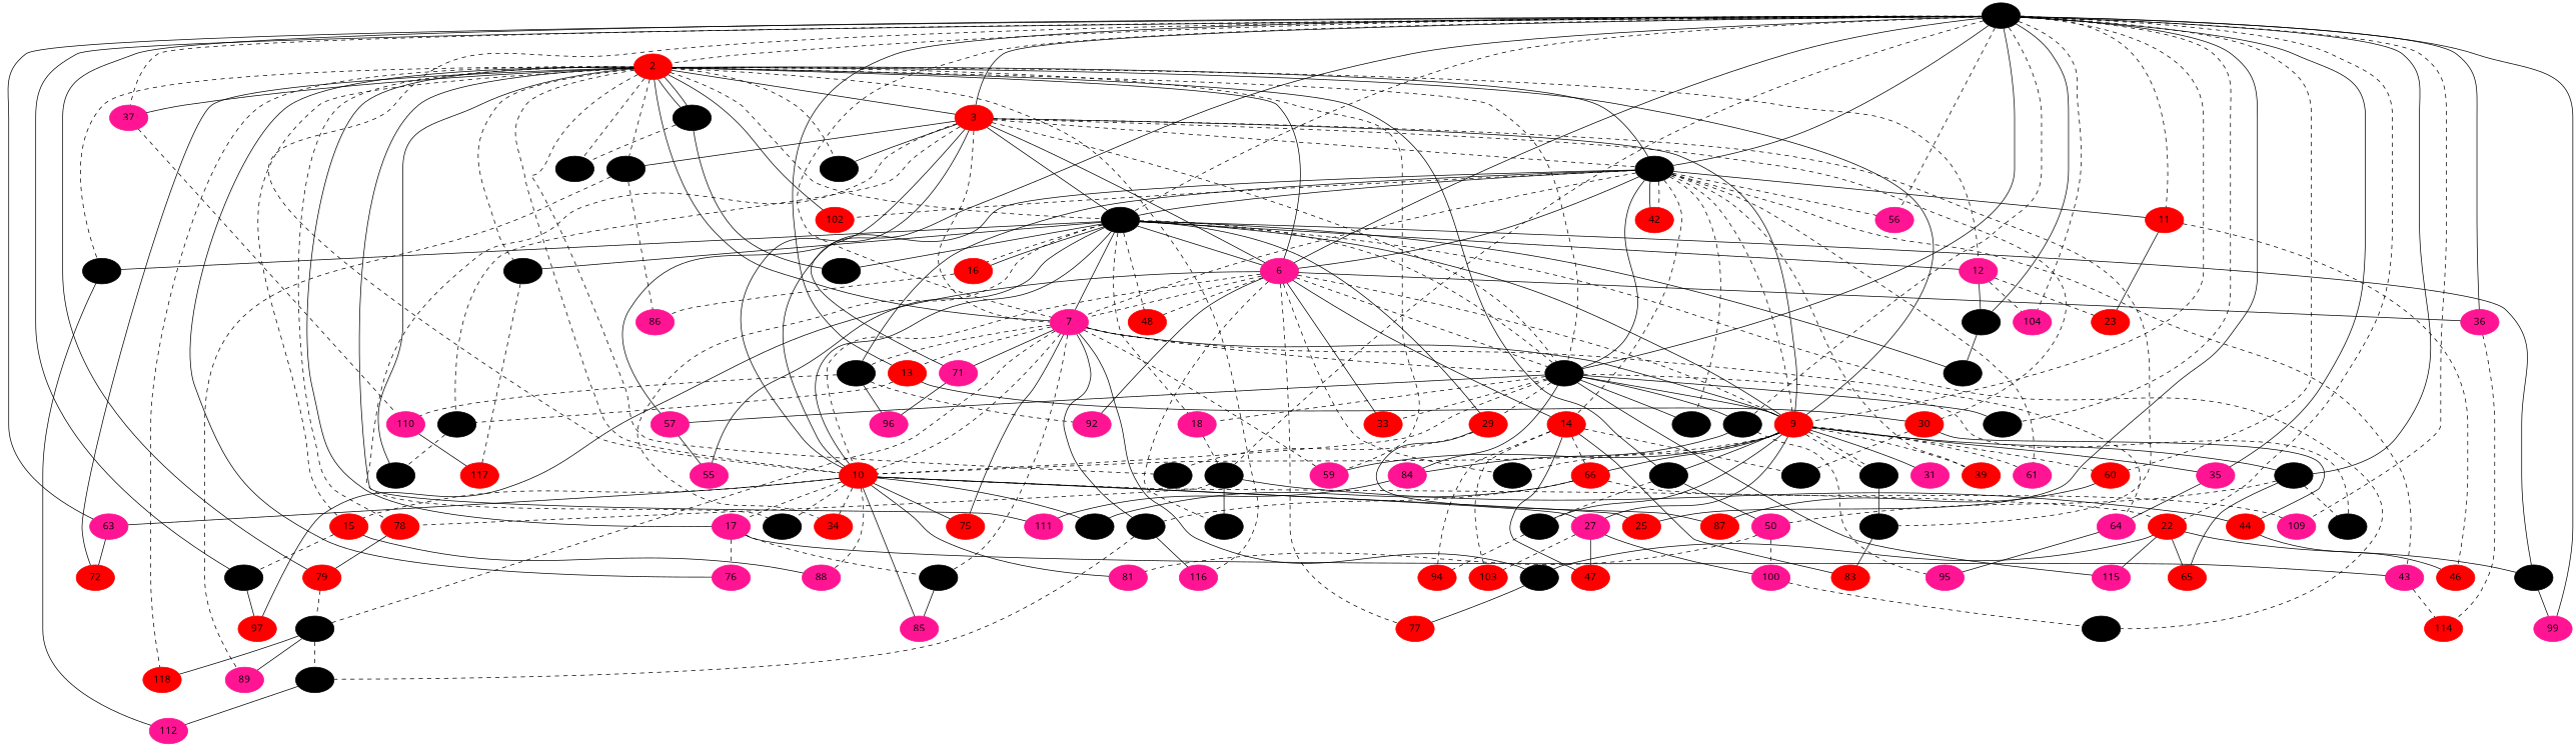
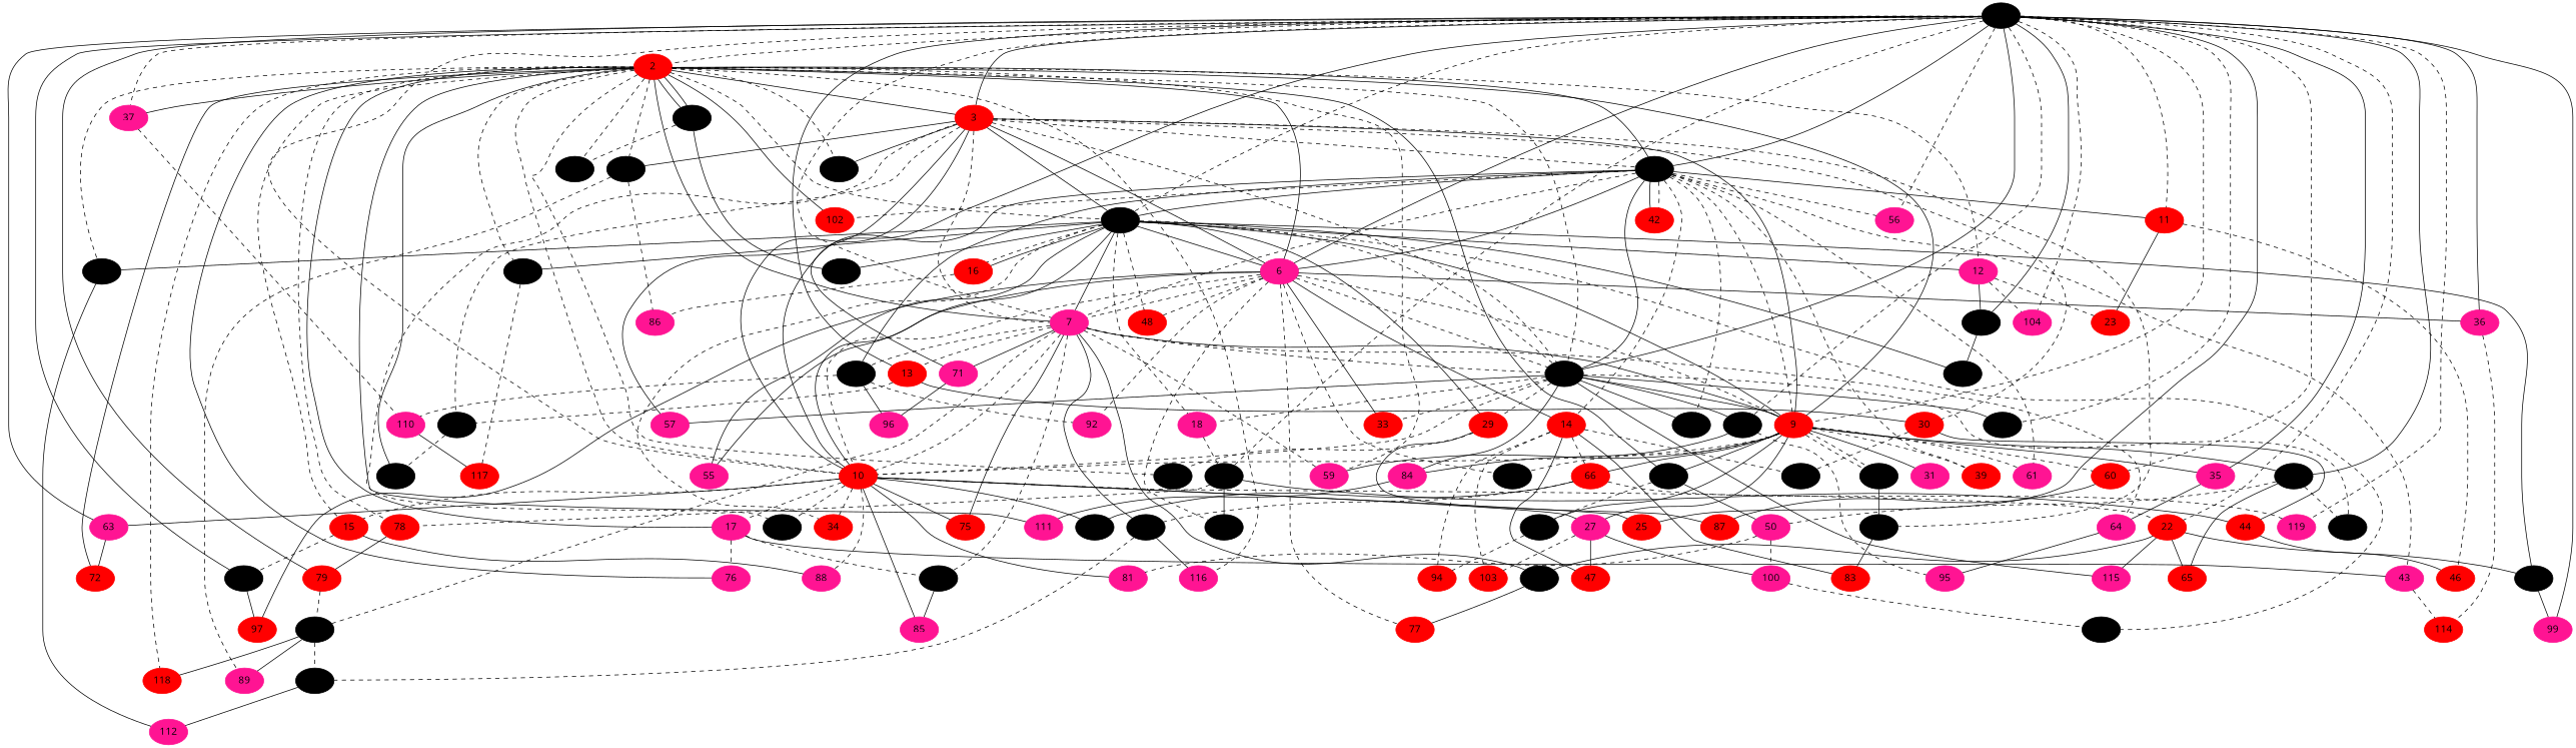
  graph {
    fontname="Open Sans"
    node [color=black fontname="Open Sans" style=filled]
    edge [fontname="Open Sans" style=solid]
    2 [color=red]
    1
    3 [color=red]
    4
    5
    6 [color=deeppink]
    7 [color=deeppink]
    8
    9 [color=red]
    10 [color=red]
    11 [color=red]
    13 [color=red]
    21
    22 [color=red]
    25 [color=red]
    35 [color=deeppink]
    36 [color=deeppink]
    37 [color=deeppink]
    38
    41
    52
    54
    56 [color=deeppink]
    60 [color=red]
    63 [color=deeppink]
    71 [color=deeppink]
    79 [color=red]
    90
    99 [color=deeppink]
    104 [color=deeppink]
-   109 [color=deeppink]
+   109 [color=deeppink label=119]
    12 [color=deeppink]
    15 [color=red]
    17 [color=deeppink]
    20
    24
    28
    45
    49
    58
    59 [color=deeppink]
    62
    68
    72 [color=red]
    76 [color=deeppink]
    78 [color=red]
    91
    102 [color=red]
    111 [color=deeppink]
    116 [color=deeppink]
    118 [color=red]
    30 [color=red]
    40
    57 [color=deeppink]
    74
    93
    14 [color=red]
    32
    39 [color=red]
    42 [color=red]
    43 [color=deeppink]
    51
    61 [color=deeppink]
    16 [color=red]
    18 [color=deeppink]
    26
    29 [color=red]
    34 [color=red]
    48 [color=red]
    55 [color=deeppink]
    69
    108
    113
    33 [color=red]
    53
    77 [color=red]
    92 [color=deeppink]
    97 [color=red]
    101
    64 [color=deeppink]
    73
    75 [color=red]
    80
    82
    98
    70
    84 [color=deeppink]
    115 [color=deeppink]
    31 [color=deeppink]
    19
    27 [color=deeppink]
    66 [color=red]
    67
    81 [color=deeppink]
    85 [color=deeppink]
    88 [color=deeppink]
    106
    23 [color=red]
    46 [color=red]
    50 [color=deeppink]
    65 [color=red]
    114 [color=red]
    110 [color=deeppink]
    44 [color=red]
    95 [color=deeppink]
    87 [color=red]
    96 [color=deeppink]
    112 [color=deeppink]
    86 [color=deeppink]
    89 [color=deeppink]
    117 [color=red]
    105
    83 [color=red]
    47 [color=red]
    94 [color=red]
    103 [color=red]
    107
    100 [color=deeppink]
    2 -- 3
    2 -- 4
    2 -- 5 [style=dashed]
    2 -- 6
    2 -- 7
    2 -- 8 [style=dashed]
    2 -- 9
    2 -- 10 [style=dashed]
    2 -- 37
    2 -- 12 [style=dashed]
    2 -- 15 [style=dashed]
    2 -- 17
    2 -- 20 [style=dashed]
    2 -- 24
    2 -- 24
    2 -- 28
    2 -- 45 [style=dashed]
    2 -- 49
    2 -- 58 [style=dashed]
    2 -- 59 [style=dashed]
    2 -- 62 [style=dashed]
    2 -- 68 [style=dashed]
    2 -- 72
    2 -- 76
    2 -- 78 [style=dashed]
    2 -- 91 [style=dashed]
    2 -- 102
    2 -- 111
    2 -- 116 [style=dashed]
    2 -- 118 [style=dashed]
    1 -- 2 [style=dashed]
    1 -- 3
    1 -- 4
    1 -- 5 [style=dashed]
    1 -- 6
    1 -- 7 [style=dashed]
    1 -- 8
    1 -- 9 [style=dashed]
    1 -- 10 [style=dashed]
    1 -- 11 [style=dashed]
    1 -- 13
    1 -- 21
    1 -- 22 [style=dashed]
    1 -- 25
    1 -- 35
    1 -- 36
    1 -- 37 [style=dashed]
    1 -- 38 [style=dashed]
    1 -- 41 [style=dashed]
    1 -- 52
    1 -- 54 [style=dashed]
    1 -- 56 [style=dashed]
    1 -- 60 [style=dashed]
    1 -- 63
    1 -- 71
    1 -- 79
    1 -- 90
    1 -- 99
    1 -- 104 [style=dashed]
    1 -- 109 [style=dashed]
    3 -- 4 [style=dashed]
    3 -- 5
    3 -- 6
    3 -- 7 [style=dashed]
    3 -- 8 [style=dashed]
    3 -- 9
    3 -- 10
    3 -- 20
    3 -- 68
    3 -- 30 [style=dashed]
    3 -- 40 [style=dashed]
    3 -- 57
    3 -- 74 [style=dashed]
    3 -- 93 [style=dashed]
    4 -- 5
    4 -- 6
    4 -- 7 [style=dashed]
    4 -- 8
    4 -- 9 [style=dashed]
    4 -- 10
    4 -- 11
    4 -- 56 [style=dashed]
    4 -- 102 [style=dashed]
    4 -- 14 [style=dashed]
    4 -- 32
    4 -- 39 [style=dashed]
    4 -- 42
    4 -- 42 [style=dashed]
    4 -- 43 [style=dashed]
    4 -- 51 [style=dashed]
    4 -- 61 [style=dashed]
    5 -- 6
    5 -- 7
    5 -- 8 [style=dashed]
    5 -- 9
    5 -- 10
    5 -- 12
    5 -- 58
    5 -- 91
    5 -- 16 [style=dashed]
    5 -- 16
    5 -- 18 [style=dashed]
    5 -- 26
    5 -- 29
    5 -- 34 [style=dashed]
    5 -- 48 [style=dashed]
    5 -- 55
    5 -- 69
    5 -- 108 [style=dashed]
    5 -- 113
    6 -- 7 [style=dashed]
    6 -- 8 [style=dashed]
    6 -- 9 [style=dashed]
    6 -- 10 [style=dashed]
    6 -- 36
    6 -- 14
    6 -- 48 [style=dashed]
-   57 -- 55
+   6 -- 55
    6 -- 33
    6 -- 53 [style=dashed]
    6 -- 77 [style=dashed]
-   6 -- 92
+   6 -- 92 [style=dashed]
    6 -- 97
    6 -- 101 [style=dashed]
    7 -- 8 [style=dashed]
    7 -- 9
    7 -- 10 [style=dashed]
    7 -- 13 [style=dashed]
    7 -- 71
    7 -- 59 [style=dashed]
    7 -- 32 [style=dashed]
    7 -- 64 [style=dashed]
    7 -- 73
    7 -- 75
    7 -- 80 [style=dashed]
    7 -- 82 [style=dashed]
    7 -- 98
    8 -- 9
    8 -- 10 [style=dashed]
    8 -- 41
    8 -- 54
    8 -- 57
    8 -- 51
    8 -- 18 [style=dashed]
    8 -- 29 [style=dashed]
    8 -- 33 [style=dashed]
    8 -- 70 [style=dashed]
    8 -- 84
    8 -- 115
    9 -- 10 [style=dashed]
    9 -- 21
    9 -- 35
    9 -- 60 [style=dashed]
    9 -- 28
    9 -- 59
    9 -- 39 [style=dashed]
    9 -- 61 [style=dashed]
    9 -- 53 [style=dashed]
    9 -- 31
    9 -- 19 [style=dashed]
    9 -- 19 [style=dashed]
    9 -- 27
    9 -- 66
    9 -- 67
    10 -- 22 [style=dashed]
    10 -- 25
    10 -- 63
    10 -- 15 [style=dashed]
    10 -- 17 [style=dashed]
    10 -- 93 [style=dashed]
    10 -- 34 [style=dashed]
    10 -- 75
    10 -- 27
    10 -- 81
    10 -- 85
    10 -- 88 [style=dashed]
    10 -- 106
    11 -- 23
    11 -- 46 [style=dashed]
    13 -- 30
    13 -- 40 [style=dashed]
    21 -- 70 [style=dashed]
    21 -- 50 [style=dashed]
    21 -- 65
    22 -- 26
    22 -- 73
    22 -- 115
    22 -- 65
    35 -- 64
    36 -- 114 [style=dashed]
    37 -- 110 [style=dashed]
    38 -- 78 [style=dashed]
    38 -- 101
    38 -- 44
    41 -- 84
    41 -- 95 [style=dashed]
    52 -- 113
    60 -- 87
    63 -- 72
    71 -- 96
    79 -- 80 [style=dashed]
    90 -- 97
    12 -- 52
    12 -- 104 [style=dashed]
    12 -- 23 [style=dashed]
    15 -- 90 [style=dashed]
    15 -- 88
    17 -- 76 [style=dashed]
    17 -- 43
    17 -- 82 [style=dashed]
    24 -- 62 [style=dashed]
    24 -- 69
    28 -- 67 [style=dashed]
    28 -- 50
    58 -- 112
    68 -- 86 [style=dashed]
    68 -- 89 [style=dashed]
    78 -- 79
    91 -- 117 [style=dashed]
    30 -- 44
    30 -- 105 [style=dashed]
    40 -- 49 [style=dashed]
    74 -- 83
    14 -- 66 [style=dashed]
    14 -- 105 [style=dashed]
    14 -- 83
    14 -- 47
    14 -- 94 [style=dashed]
    14 -- 103 [style=dashed]
    32 -- 92 [style=dashed]
    32 -- 110 [style=dashed]
    32 -- 96
    43 -- 114 [style=dashed]
    16 -- 86 [style=dashed]
    18 -- 38 [style=dashed]
    26 -- 99
    29 -- 45 [style=dashed]
    29 -- 87
    64 -- 95
    73 -- 77
    80 -- 118
    80 -- 89
    80 -- 107 [style=dashed]
    82 -- 85
    98 -- 116
    98 -- 107 [style=dashed]
    84 -- 111
    19 -- 74
    27 -- 47
    27 -- 103 [style=dashed]
    27 -- 100
    66 -- 109 [style=dashed]
    66 -- 98 [style=dashed]
    66 -- 106
    67 -- 94 [style=dashed]
    50 -- 81 [style=dashed]
    50 -- 100 [style=dashed]
    110 -- 117
    44 -- 46
    107 -- 112
    100 -- 108 [style=dashed]
  }
